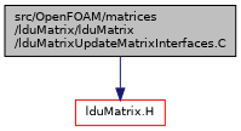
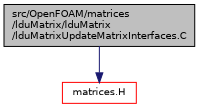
  digraph {
    node [fontname=Helvetica fontsize=10 shape=record]
    n1 [color=black fillcolor=grey75 fontcolor=black height=0.2 label="src/OpenFOAM/matrices\l/lduMatrix/lduMatrix\l/lduMatrixUpdateMatrixInterfaces.C" style=filled width=0.4]
-   n2 [color=red height=0.2 label="lduMatrix.H" width=0.4]
+   n2 [color=red height=0.2 label="matrices.H" width=0.4]
    n1 -> n2 [color=midnightblue fontname=Helvetica fontsize=10 labelfontname=Helvetica labelfontsize=10 style=solid]
  }
